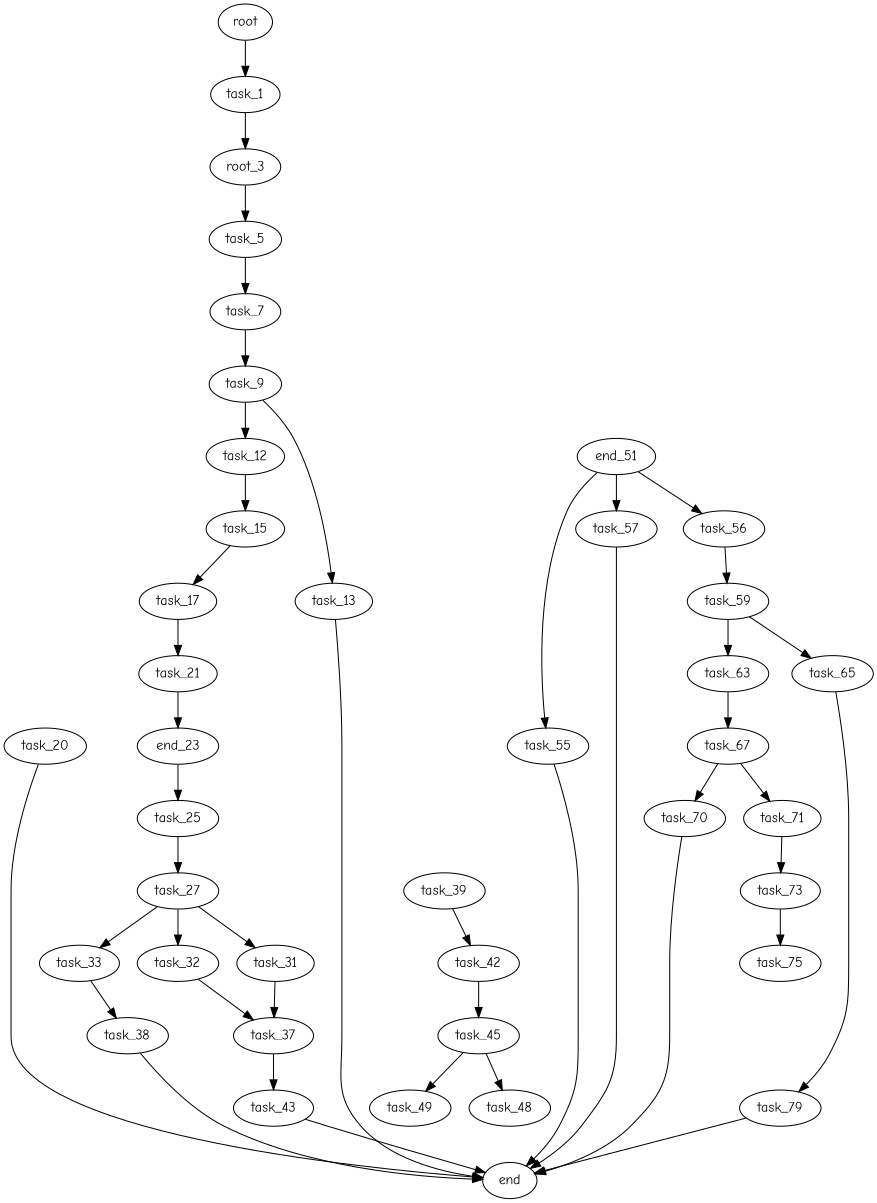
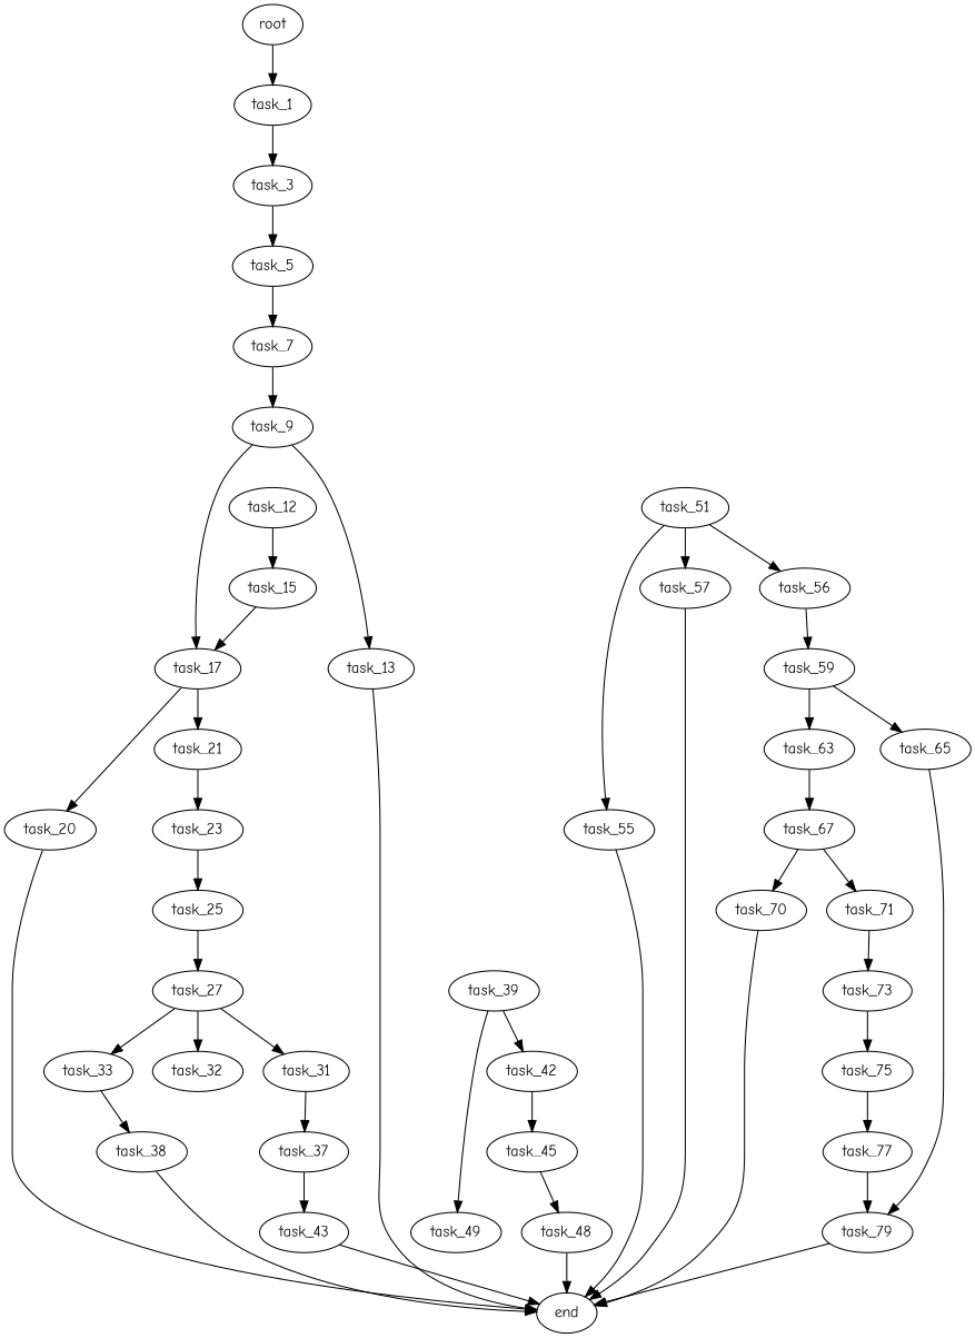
  digraph {
    fontname="Comic Neue"
    node [fontname="Comic Neue"]
    edge [fontname="Comic Neue"]
    root
    task_1
-   task_3 [label=root_3]
+   task_3
    task_5
    task_7
    task_9
    task_12
    task_13
    task_15
    end
    task_17
    task_20
    task_21
-   task_23 [label=end_23]
+   task_23
    task_25
    task_27
    task_31
    task_32
    task_33
    task_37
    task_38
    task_39
    task_42
    task_43
    task_45
    task_48
    task_49
-   task_51 [label=end_51]
+   task_51
    task_55
    task_56
    task_57
    task_59
    task_63
    task_65
    task_67
    task_79
    task_70
    task_71
    task_73
    task_75
+   task_77
    root -> task_1
    task_1 -> task_3
    task_3 -> task_5
    task_5 -> task_7
    task_7 -> task_9
-   task_9 -> task_12
+   task_9 -> task_17
    task_9 -> task_13
    task_12 -> task_15
    task_13 -> end
    task_15 -> task_17
+   task_17 -> task_20
    task_17 -> task_21
    task_20 -> end
    task_21 -> task_23
    task_23 -> task_25
    task_25 -> task_27
    task_27 -> task_31
    task_27 -> task_32
    task_27 -> task_33
    task_31 -> task_37
-   task_32 -> task_37
    task_33 -> task_38
    task_37 -> task_43
    task_38 -> end
    task_39 -> task_42
    task_42 -> task_45
    task_43 -> end
    task_45 -> task_48
-   task_45 -> task_49
+   task_39 -> task_49
+   task_48 -> end
    task_51 -> task_55
    task_51 -> task_56
    task_51 -> task_57
    task_55 -> end
    task_56 -> task_59
    task_57 -> end
    task_59 -> task_63
    task_59 -> task_65
    task_63 -> task_67
    task_65 -> task_79
    task_67 -> task_70
    task_67 -> task_71
    task_79 -> end
    task_70 -> end
    task_71 -> task_73
    task_73 -> task_75
+   task_75 -> task_77
+   task_77 -> task_79
  }
